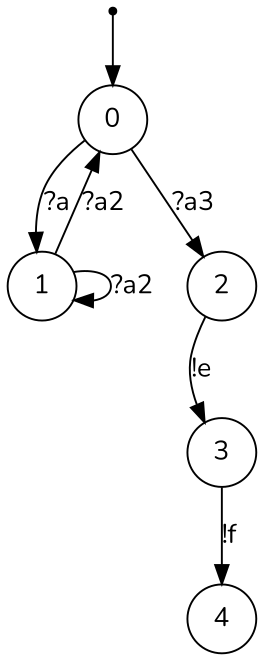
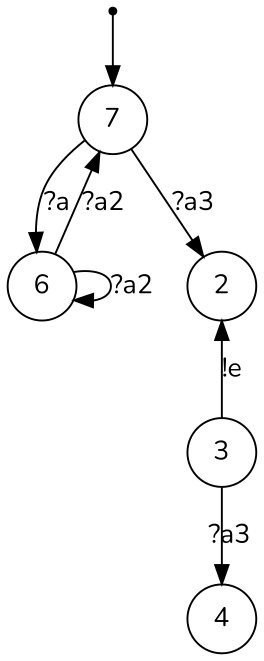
  digraph {
    fontname=Nunito
    node [fontname=Nunito shape=circle]
    edge [fontname=Nunito]
    ENTRY [shape=point]
-   0
-   1
+   0 [label=7]
+   1 [label=6]
    2
    3
    4
    ENTRY -> 0
    0 -> 1 [label="?a"]
    0 -> 2 [label="?a3"]
    1 -> 0 [label="?a2"]
    1 -> 1 [label="?a2"]
-   2 -> 3 [label="!e"]
-   3 -> 4 [label="!f"]
+   3 -> 2 [label="!e"]
+   3 -> 4 [label="?a3"]
  }
